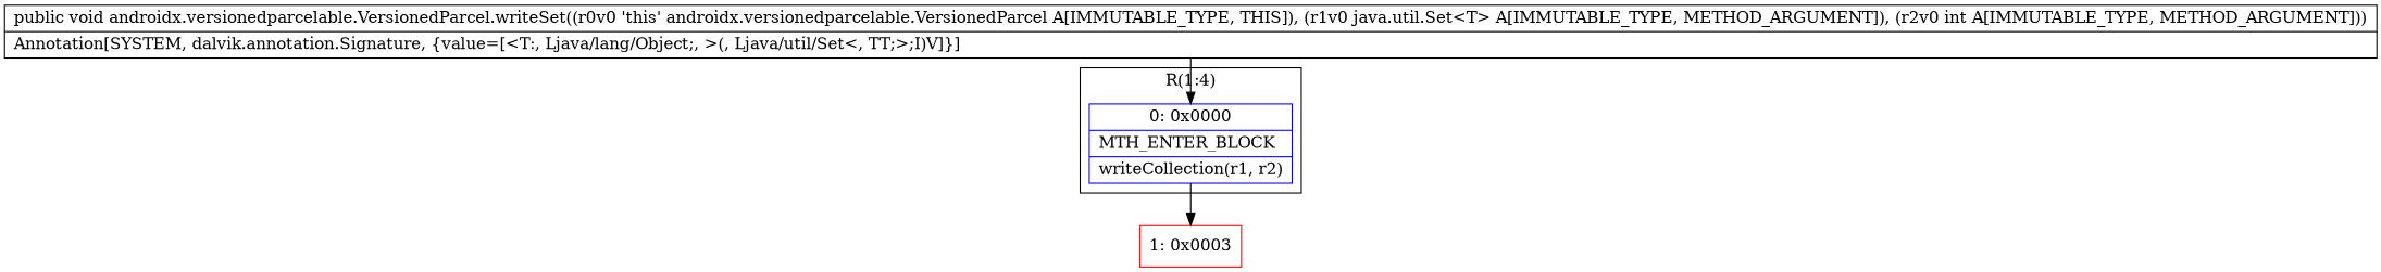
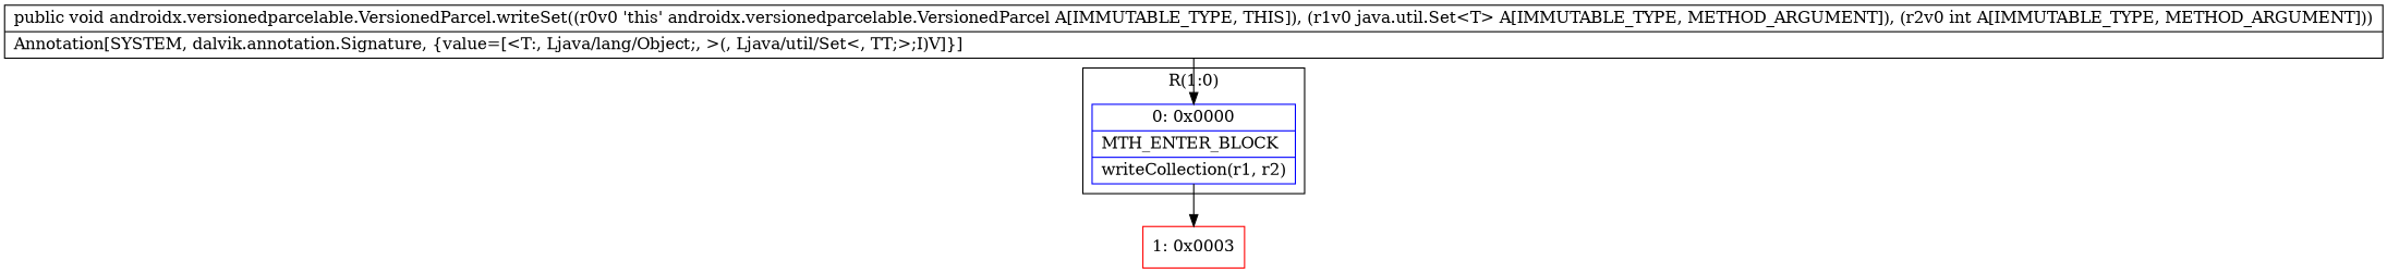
  digraph {
    node [shape=record]
    n1 [color=blue label="{0\:\ 0x0000|MTH_ENTER_BLOCK\l|writeCollection(r1, r2)\l}"]
    n2 [color=red label="{1\:\ 0x0003}"]
    n3 [label="{public void androidx.versionedparcelable.VersionedParcel.writeSet((r0v0 'this' androidx.versionedparcelable.VersionedParcel A[IMMUTABLE_TYPE, THIS]), (r1v0 java.util.Set\<T\> A[IMMUTABLE_TYPE, METHOD_ARGUMENT]), (r2v0 int A[IMMUTABLE_TYPE, METHOD_ARGUMENT]))  | Annotation[SYSTEM, dalvik.annotation.Signature, \{value=[\<T:, Ljava\/lang\/Object;, \>(, Ljava\/util\/Set\<, TT;\>;I)V]\}]\l}"]
    subgraph cluster_1 {
-     label="R(1:4)"
+     label="R(1:0)"
      n1
    }
    n1 -> n2
    n3 -> n1
  }
